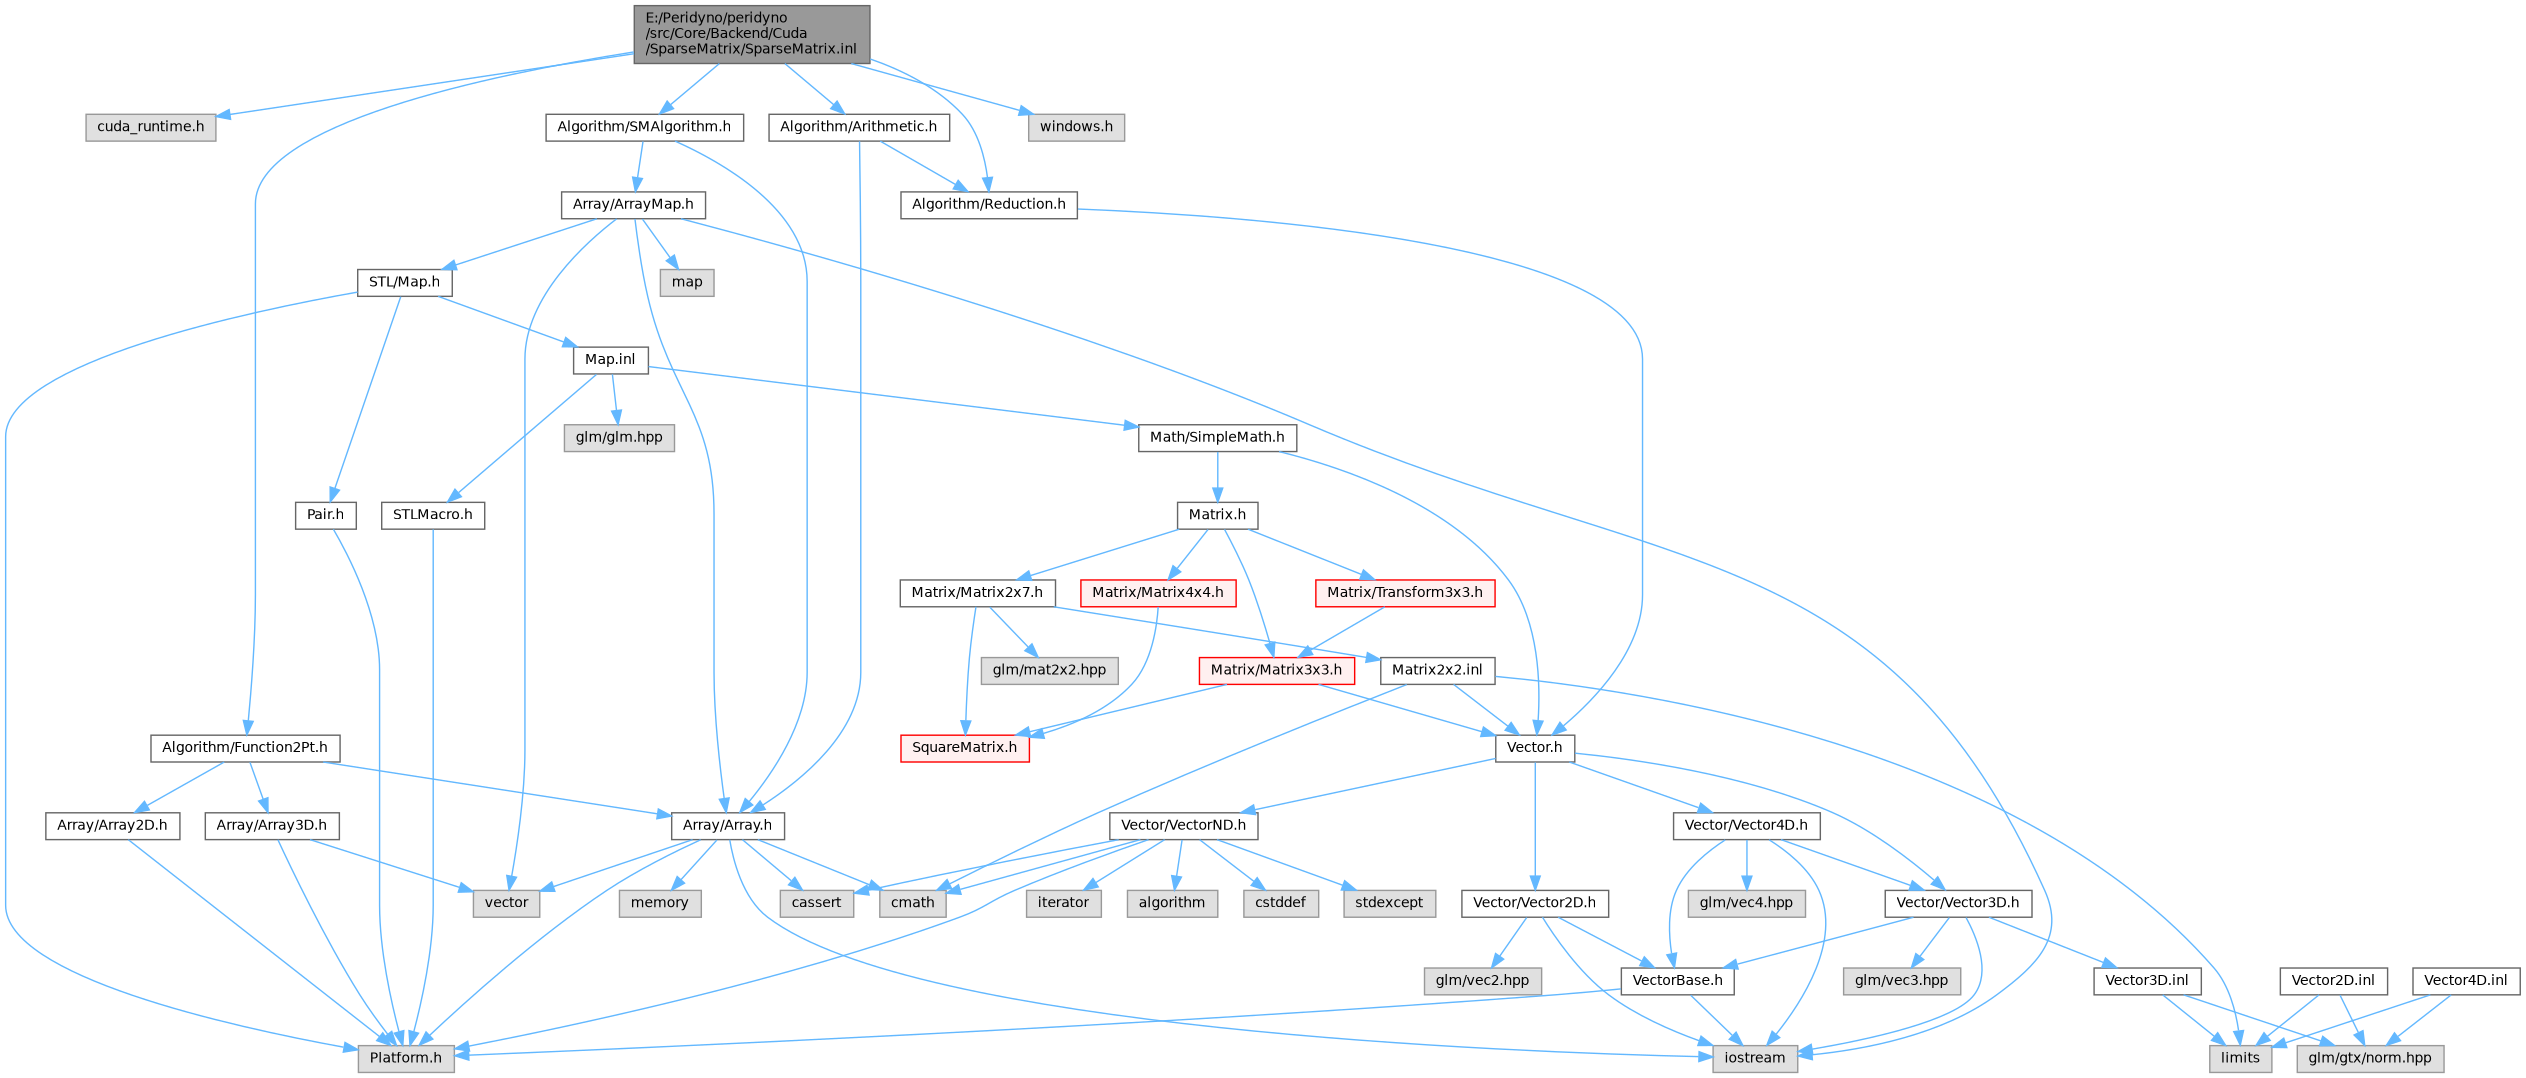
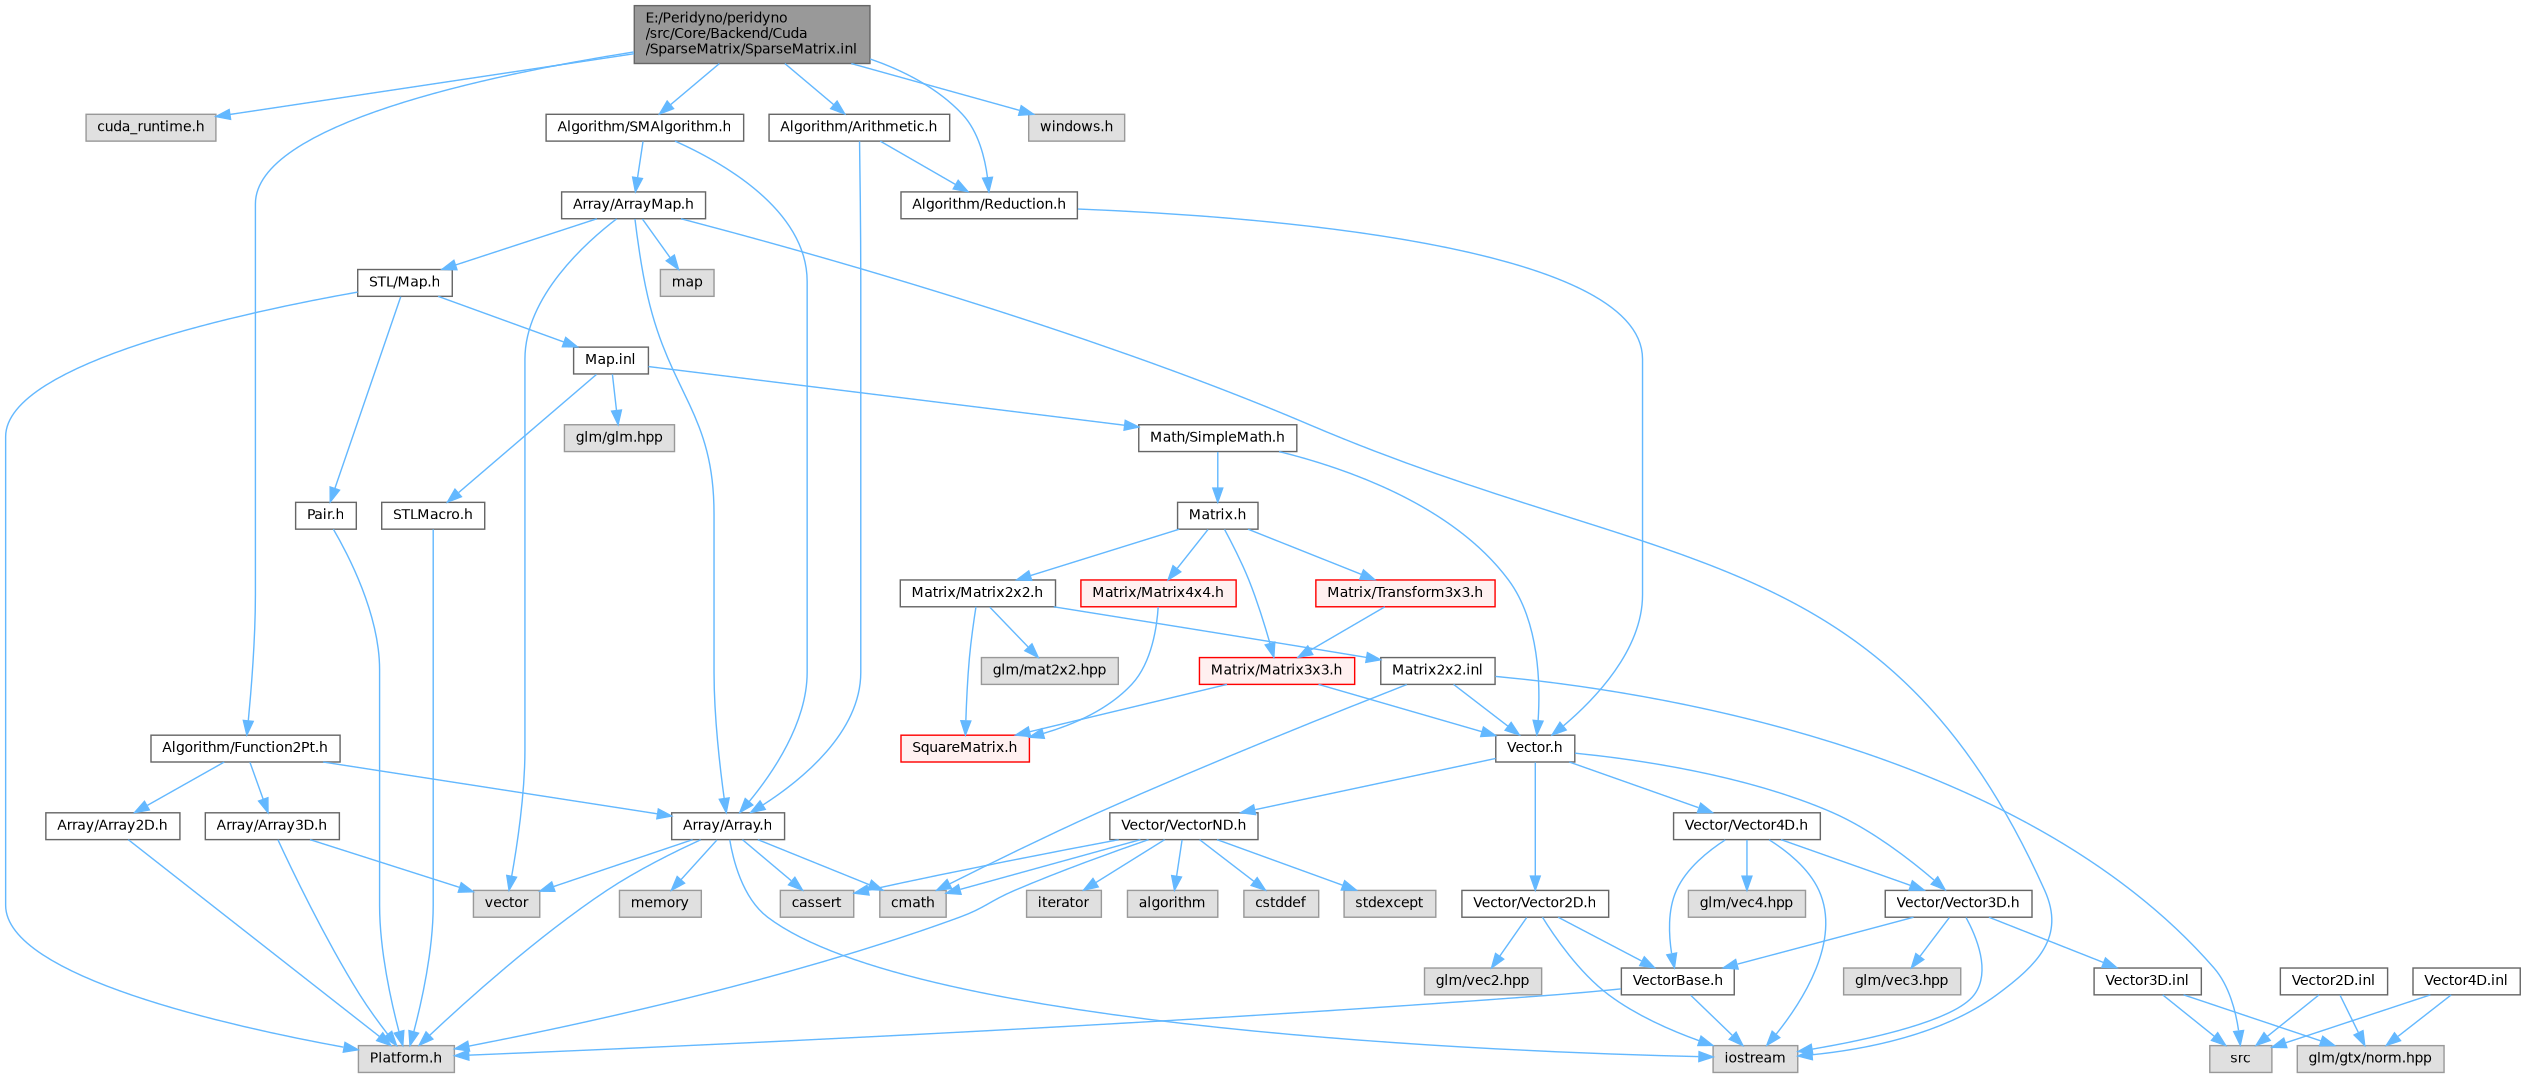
  digraph {
    node [color=grey40 fillcolor=white fontname=Helvetica fontsize=10 shape=box style=filled]
    edge [color=steelblue1 fontname=Helvetica fontsize=10 labelfontname=Helvetica labelfontsize=10 style=solid]
    n1 [color=gray40 fillcolor=grey60 fontcolor=black height=0.2 label="E:/Peridyno/peridyno\l/src/Core/Backend/Cuda\l/SparseMatrix/SparseMatrix.inl" width=0.4]
    n2 [color=grey60 fillcolor="#E0E0E0" height=0.2 label="cuda_runtime.h" width=0.4]
    n3 [height=0.2 label="Algorithm/Reduction.h" width=0.4]
    n4 [height=0.2 label="Algorithm/Arithmetic.h" width=0.4]
    n5 [height=0.2 label="Algorithm/Function2Pt.h" width=0.4]
    n6 [height=0.2 label="Algorithm/SMAlgorithm.h" width=0.4]
    n7 [color=grey60 fillcolor="#E0E0E0" height=0.2 label="windows.h" width=0.4]
    n8 [height=0.2 label="Vector.h" width=0.4]
    n9 [height=0.2 label="Array/Array.h" width=0.4]
    n10 [height=0.2 label="Array/Array2D.h" width=0.4]
    n11 [height=0.2 label="Array/Array3D.h" width=0.4]
    n12 [height=0.2 label="Array/ArrayMap.h" width=0.4]
    n13 [height=0.2 label="Vector/Vector2D.h" width=0.4]
    n14 [height=0.2 label="Vector/Vector3D.h" width=0.4]
    n15 [height=0.2 label="Vector/Vector4D.h" width=0.4]
    n16 [height=0.2 label="Vector/VectorND.h" width=0.4]
    n17 [color=grey60 fillcolor="#E0E0E0" height=0.2 label="glm/vec2.hpp" width=0.4]
    n18 [color=grey60 fillcolor="#E0E0E0" height=0.2 label=iostream width=0.4]
    n19 [height=0.2 label="VectorBase.h" width=0.4]
    n20 [color=grey60 fillcolor="#E0E0E0" height=0.2 label="glm/vec3.hpp" width=0.4]
    n21 [height=0.2 label="Vector3D.inl" width=0.4]
    n22 [color=grey60 fillcolor="#E0E0E0" height=0.2 label="glm/vec4.hpp" width=0.4]
    n23 [color=grey60 fillcolor="#E0E0E0" height=0.2 label="Platform.h" width=0.4]
    n24 [color=grey60 fillcolor="#E0E0E0" height=0.2 label=cstddef width=0.4]
    n25 [color=grey60 fillcolor="#E0E0E0" height=0.2 label=stdexcept width=0.4]
    n26 [color=grey60 fillcolor="#E0E0E0" height=0.2 label=iterator width=0.4]
    n27 [color=grey60 fillcolor="#E0E0E0" height=0.2 label=algorithm width=0.4]
    n28 [color=grey60 fillcolor="#E0E0E0" height=0.2 label=cmath width=0.4]
    n29 [color=grey60 fillcolor="#E0E0E0" height=0.2 label=cassert width=0.4]
    n30 [height=0.2 label="Vector2D.inl" width=0.4]
-   n31 [color=grey60 fillcolor="#E0E0E0" height=0.2 label=limits width=0.4]
+   n31 [color=grey60 fillcolor="#E0E0E0" height=0.2 label=src width=0.4]
    n32 [color=grey60 fillcolor="#E0E0E0" height=0.2 label="glm/gtx/norm.hpp" width=0.4]
    n33 [height=0.2 label="Vector4D.inl" width=0.4]
    n34 [color=grey60 fillcolor="#E0E0E0" height=0.2 label=vector width=0.4]
    n35 [color=grey60 fillcolor="#E0E0E0" height=0.2 label=memory width=0.4]
    n36 [color=grey60 fillcolor="#E0E0E0" height=0.2 label=map width=0.4]
    n37 [height=0.2 label="STL/Map.h" width=0.4]
    n38 [height=0.2 label="Pair.h" width=0.4]
    n39 [height=0.2 label="Map.inl" width=0.4]
    n40 [height=0.2 label="Math/SimpleMath.h" width=0.4]
    n41 [color=grey60 fillcolor="#E0E0E0" height=0.2 label="glm/glm.hpp" width=0.4]
    n42 [height=0.2 label="STLMacro.h" width=0.4]
    n43 [height=0.2 label="Matrix.h" width=0.4]
-   n44 [height=0.2 label="Matrix/Matrix2x7.h" width=0.4]
+   n44 [height=0.2 label="Matrix/Matrix2x2.h" width=0.4]
    n45 [color=red fillcolor="#FFF0F0" height=0.2 label="Matrix/Matrix3x3.h" width=0.4]
    n46 [color=red fillcolor="#FFF0F0" height=0.2 label="Matrix/Matrix4x4.h" width=0.4]
    n47 [color=red fillcolor="#FFF0F0" height=0.2 label="Matrix/Transform3x3.h" width=0.4]
    n48 [color=grey60 fillcolor="#E0E0E0" height=0.2 label="glm/mat2x2.hpp" width=0.4]
    n49 [color=red fillcolor="#FFF0F0" height=0.2 label="SquareMatrix.h" width=0.4]
    n50 [height=0.2 label="Matrix2x2.inl" width=0.4]
    n1 -> n2
    n1 -> n3
    n1 -> n4
    n1 -> n5
    n1 -> n6
    n1 -> n7
    n3 -> n8
    n4 -> n3
    n4 -> n9
    n5 -> n9
    n5 -> n10
    n5 -> n11
    n6 -> n9
    n6 -> n12
    n8 -> n13
    n8 -> n14
    n8 -> n15
    n8 -> n16
    n9 -> n18
    n9 -> n23
    n9 -> n28
    n9 -> n29
    n9 -> n34
    n9 -> n35
    n10 -> n23
    n11 -> n23
    n11 -> n34
    n12 -> n9
    n12 -> n18
    n12 -> n34
    n12 -> n36
    n12 -> n37
    n13 -> n17
    n13 -> n18
    n13 -> n19
    n14 -> n18
    n14 -> n19
    n14 -> n20
    n14 -> n21
    n15 -> n14
    n15 -> n18
    n15 -> n19
    n15 -> n22
    n16 -> n23
    n16 -> n24
    n16 -> n25
    n16 -> n26
    n16 -> n27
    n16 -> n28
    n16 -> n29
    n19 -> n18
    n19 -> n23
    n21 -> n31
    n21 -> n32
    n30 -> n31
    n30 -> n32
    n33 -> n31
    n33 -> n32
    n37 -> n23
    n37 -> n38
    n37 -> n39
    n38 -> n23
    n39 -> n40
    n39 -> n41
    n39 -> n42
    n40 -> n8
    n40 -> n43
    n42 -> n23
    n43 -> n44
    n43 -> n45
    n43 -> n46
    n43 -> n47
    n44 -> n48
    n44 -> n49
    n44 -> n50
    n45 -> n8
    n45 -> n49
    n46 -> n49
    n47 -> n45
    n50 -> n8
    n50 -> n28
    n50 -> n31
  }
